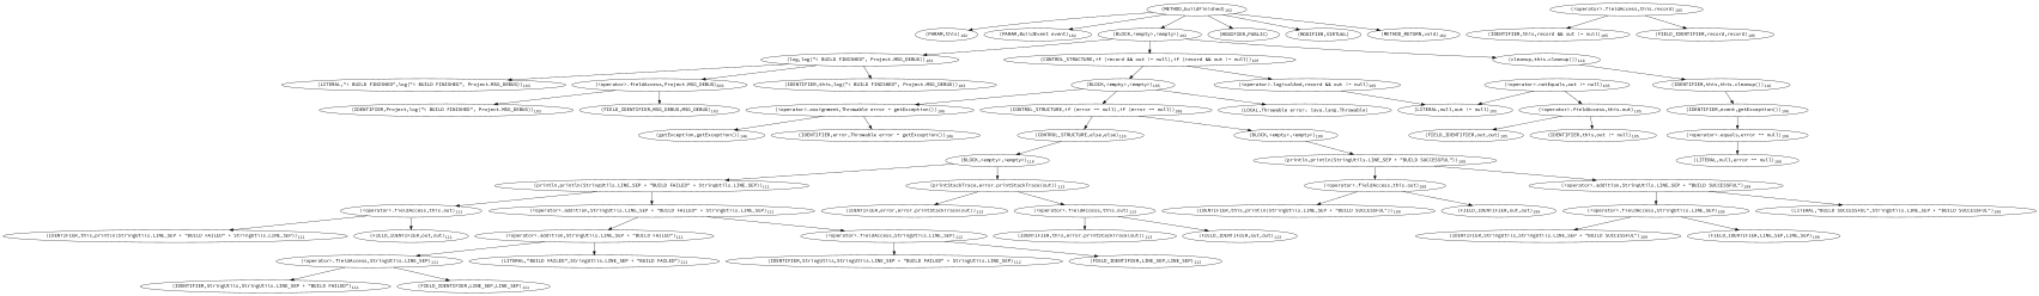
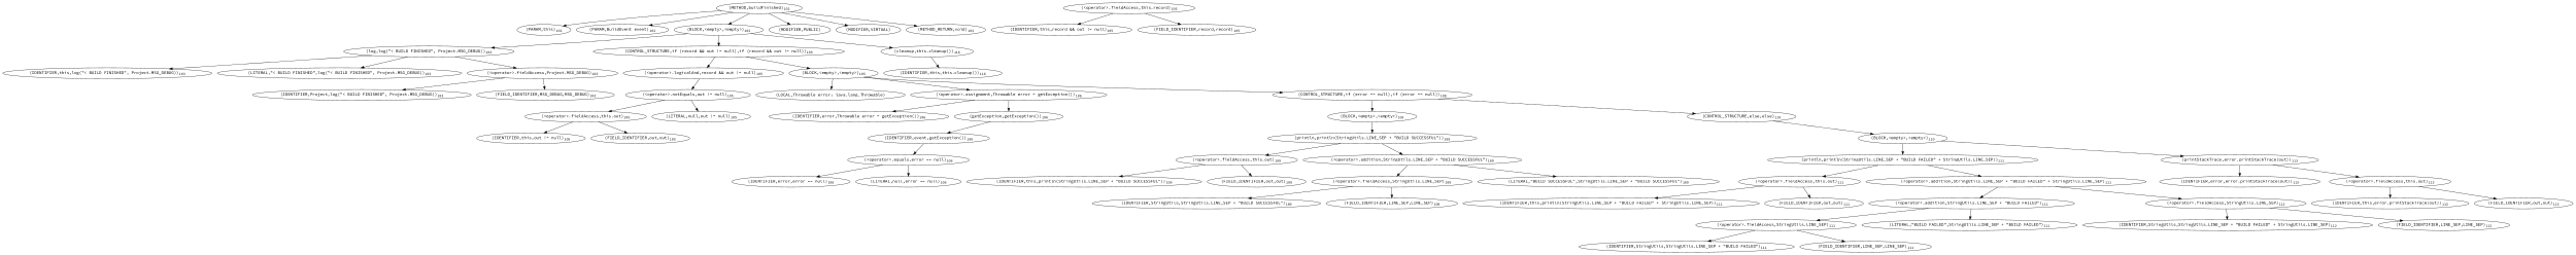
  digraph {
    fontname="Source Code Pro"
    node [fontname="Source Code Pro"]
    edge [fontname="Source Code Pro"]
    n1 [label=<(METHOD,buildFinished)<SUB>102</SUB>>]
    n2 [label=<(PARAM,this)<SUB>102</SUB>>]
    n3 [label=<(PARAM,BuildEvent event)<SUB>102</SUB>>]
    n4 [label=<(BLOCK,&lt;empty&gt;,&lt;empty&gt;)<SUB>102</SUB>>]
    n5 [label=<(MODIFIER,PUBLIC)>]
    n6 [label=<(MODIFIER,VIRTUAL)>]
    n7 [label=<(METHOD_RETURN,void)<SUB>102</SUB>>]
    n8 [label=<(log,log(&quot;&lt; BUILD FINISHED&quot;, Project.MSG_DEBUG))<SUB>103</SUB>>]
    n9 [label=<(CONTROL_STRUCTURE,if (record &amp;&amp; out != null),if (record &amp;&amp; out != null))<SUB>105</SUB>>]
    n10 [label=<(cleanup,this.cleanup())<SUB>116</SUB>>]
    n11 [label=<(IDENTIFIER,this,log(&quot;&lt; BUILD FINISHED&quot;, Project.MSG_DEBUG))<SUB>103</SUB>>]
    n12 [label=<(LITERAL,&quot;&lt; BUILD FINISHED&quot;,log(&quot;&lt; BUILD FINISHED&quot;, Project.MSG_DEBUG))<SUB>103</SUB>>]
-   n13 [label=<(&lt;operator&gt;.fieldAccess,Project.MSG_DEBUG)<SUB>603</SUB>>]
+   n13 [label=<(&lt;operator&gt;.fieldAccess,Project.MSG_DEBUG)<SUB>103</SUB>>]
    n14 [label=<(&lt;operator&gt;.logicalAnd,record &amp;&amp; out != null)<SUB>105</SUB>>]
    n15 [label=<(BLOCK,&lt;empty&gt;,&lt;empty&gt;)<SUB>105</SUB>>]
    n16 [label=<(IDENTIFIER,this,this.cleanup())<SUB>116</SUB>>]
    n17 [label=<(IDENTIFIER,Project,log(&quot;&lt; BUILD FINISHED&quot;, Project.MSG_DEBUG))<SUB>103</SUB>>]
    n18 [label=<(FIELD_IDENTIFIER,MSG_DEBUG,MSG_DEBUG)<SUB>103</SUB>>]
    n19 [label=<(&lt;operator&gt;.notEquals,out != null)<SUB>105</SUB>>]
    n20 [label=<(LOCAL,Throwable error: java.lang.Throwable)>]
    n21 [label=<(&lt;operator&gt;.assignment,Throwable error = getException())<SUB>106</SUB>>]
    n22 [label=<(CONTROL_STRUCTURE,if (error == null),if (error == null))<SUB>108</SUB>>]
    n23 [label=<(&lt;operator&gt;.fieldAccess,this.record)<SUB>105</SUB>>]
    n24 [label=<(IDENTIFIER,this,record &amp;&amp; out != null)<SUB>105</SUB>>]
    n25 [label=<(FIELD_IDENTIFIER,record,record)<SUB>105</SUB>>]
    n26 [label=<(&lt;operator&gt;.fieldAccess,this.out)<SUB>105</SUB>>]
    n27 [label=<(LITERAL,null,out != null)<SUB>105</SUB>>]
    n28 [label=<(IDENTIFIER,this,out != null)<SUB>105</SUB>>]
    n29 [label=<(FIELD_IDENTIFIER,out,out)<SUB>105</SUB>>]
    n30 [label=<(IDENTIFIER,error,Throwable error = getException())<SUB>106</SUB>>]
-   n31 [label=<(getException,getException())<SUB>146</SUB>>]
+   n31 [label=<(getException,getException())<SUB>106</SUB>>]
    n32 [label=<(BLOCK,&lt;empty&gt;,&lt;empty&gt;)<SUB>108</SUB>>]
    n33 [label=<(CONTROL_STRUCTURE,else,else)<SUB>110</SUB>>]
    n34 [label=<(IDENTIFIER,event,getException())<SUB>106</SUB>>]
    n35 [label=<(&lt;operator&gt;.equals,error == null)<SUB>108</SUB>>]
+   n36 [label=<(IDENTIFIER,error,error == null)<SUB>108</SUB>>]
    n37 [label=<(LITERAL,null,error == null)<SUB>108</SUB>>]
    n38 [label=<(println,println(StringUtils.LINE_SEP + &quot;BUILD SUCCESSFUL&quot;))<SUB>109</SUB>>]
    n39 [label=<(BLOCK,&lt;empty&gt;,&lt;empty&gt;)<SUB>110</SUB>>]
    n40 [label=<(&lt;operator&gt;.fieldAccess,this.out)<SUB>109</SUB>>]
    n41 [label=<(&lt;operator&gt;.addition,StringUtils.LINE_SEP + &quot;BUILD SUCCESSFUL&quot;)<SUB>109</SUB>>]
    n42 [label=<(IDENTIFIER,this,println(StringUtils.LINE_SEP + &quot;BUILD SUCCESSFUL&quot;))<SUB>109</SUB>>]
    n43 [label=<(FIELD_IDENTIFIER,out,out)<SUB>109</SUB>>]
    n44 [label=<(&lt;operator&gt;.fieldAccess,StringUtils.LINE_SEP)<SUB>109</SUB>>]
    n45 [label=<(LITERAL,&quot;BUILD SUCCESSFUL&quot;,StringUtils.LINE_SEP + &quot;BUILD SUCCESSFUL&quot;)<SUB>109</SUB>>]
    n46 [label=<(IDENTIFIER,StringUtils,StringUtils.LINE_SEP + &quot;BUILD SUCCESSFUL&quot;)<SUB>109</SUB>>]
    n47 [label=<(FIELD_IDENTIFIER,LINE_SEP,LINE_SEP)<SUB>109</SUB>>]
    n48 [label=<(println,println(StringUtils.LINE_SEP + &quot;BUILD FAILED&quot; + StringUtils.LINE_SEP))<SUB>111</SUB>>]
    n49 [label=<(printStackTrace,error.printStackTrace(out))<SUB>113</SUB>>]
    n50 [label=<(&lt;operator&gt;.fieldAccess,this.out)<SUB>111</SUB>>]
    n51 [label=<(&lt;operator&gt;.addition,StringUtils.LINE_SEP + &quot;BUILD FAILED&quot; + StringUtils.LINE_SEP)<SUB>111</SUB>>]
    n52 [label=<(IDENTIFIER,error,error.printStackTrace(out))<SUB>113</SUB>>]
    n53 [label=<(&lt;operator&gt;.fieldAccess,this.out)<SUB>113</SUB>>]
    n54 [label=<(IDENTIFIER,this,println(StringUtils.LINE_SEP + &quot;BUILD FAILED&quot; + StringUtils.LINE_SEP))<SUB>111</SUB>>]
    n55 [label=<(FIELD_IDENTIFIER,out,out)<SUB>111</SUB>>]
    n56 [label=<(&lt;operator&gt;.addition,StringUtils.LINE_SEP + &quot;BUILD FAILED&quot;)<SUB>111</SUB>>]
    n57 [label=<(&lt;operator&gt;.fieldAccess,StringUtils.LINE_SEP)<SUB>112</SUB>>]
    n58 [label=<(&lt;operator&gt;.fieldAccess,StringUtils.LINE_SEP)<SUB>111</SUB>>]
    n59 [label=<(LITERAL,&quot;BUILD FAILED&quot;,StringUtils.LINE_SEP + &quot;BUILD FAILED&quot;)<SUB>111</SUB>>]
    n60 [label=<(IDENTIFIER,StringUtils,StringUtils.LINE_SEP + &quot;BUILD FAILED&quot; + StringUtils.LINE_SEP)<SUB>112</SUB>>]
    n61 [label=<(FIELD_IDENTIFIER,LINE_SEP,LINE_SEP)<SUB>112</SUB>>]
    n62 [label=<(IDENTIFIER,StringUtils,StringUtils.LINE_SEP + &quot;BUILD FAILED&quot;)<SUB>111</SUB>>]
    n63 [label=<(FIELD_IDENTIFIER,LINE_SEP,LINE_SEP)<SUB>111</SUB>>]
    n64 [label=<(IDENTIFIER,this,error.printStackTrace(out))<SUB>113</SUB>>]
    n65 [label=<(FIELD_IDENTIFIER,out,out)<SUB>113</SUB>>]
    n1 -> n2
    n1 -> n3
    n1 -> n4
    n1 -> n5
    n1 -> n6
    n1 -> n7
    n4 -> n8
    n4 -> n9
    n4 -> n10
    n8 -> n11
    n8 -> n12
    n8 -> n13
    n9 -> n14
    n9 -> n15
    n10 -> n16
    n13 -> n17
    n13 -> n18
-   n14 -> n27
+   n14 -> n19
    n15 -> n20
    n15 -> n21
    n15 -> n22
    n19 -> n26
    n19 -> n27
    n21 -> n30
    n21 -> n31
    n22 -> n32
    n22 -> n33
    n23 -> n24
    n23 -> n25
    n26 -> n28
    n26 -> n29
-   n16 -> n34
+   n31 -> n34
    n32 -> n38
    n33 -> n39
    n34 -> n35
+   n35 -> n36
    n35 -> n37
    n38 -> n40
    n38 -> n41
    n39 -> n48
    n39 -> n49
    n40 -> n42
    n40 -> n43
    n41 -> n44
    n41 -> n45
    n44 -> n46
    n44 -> n47
    n48 -> n50
    n48 -> n51
    n49 -> n52
    n49 -> n53
    n50 -> n54
    n50 -> n55
    n51 -> n56
    n51 -> n57
    n53 -> n64
    n53 -> n65
    n56 -> n58
    n56 -> n59
    n57 -> n60
    n57 -> n61
    n58 -> n62
    n58 -> n63
  }
